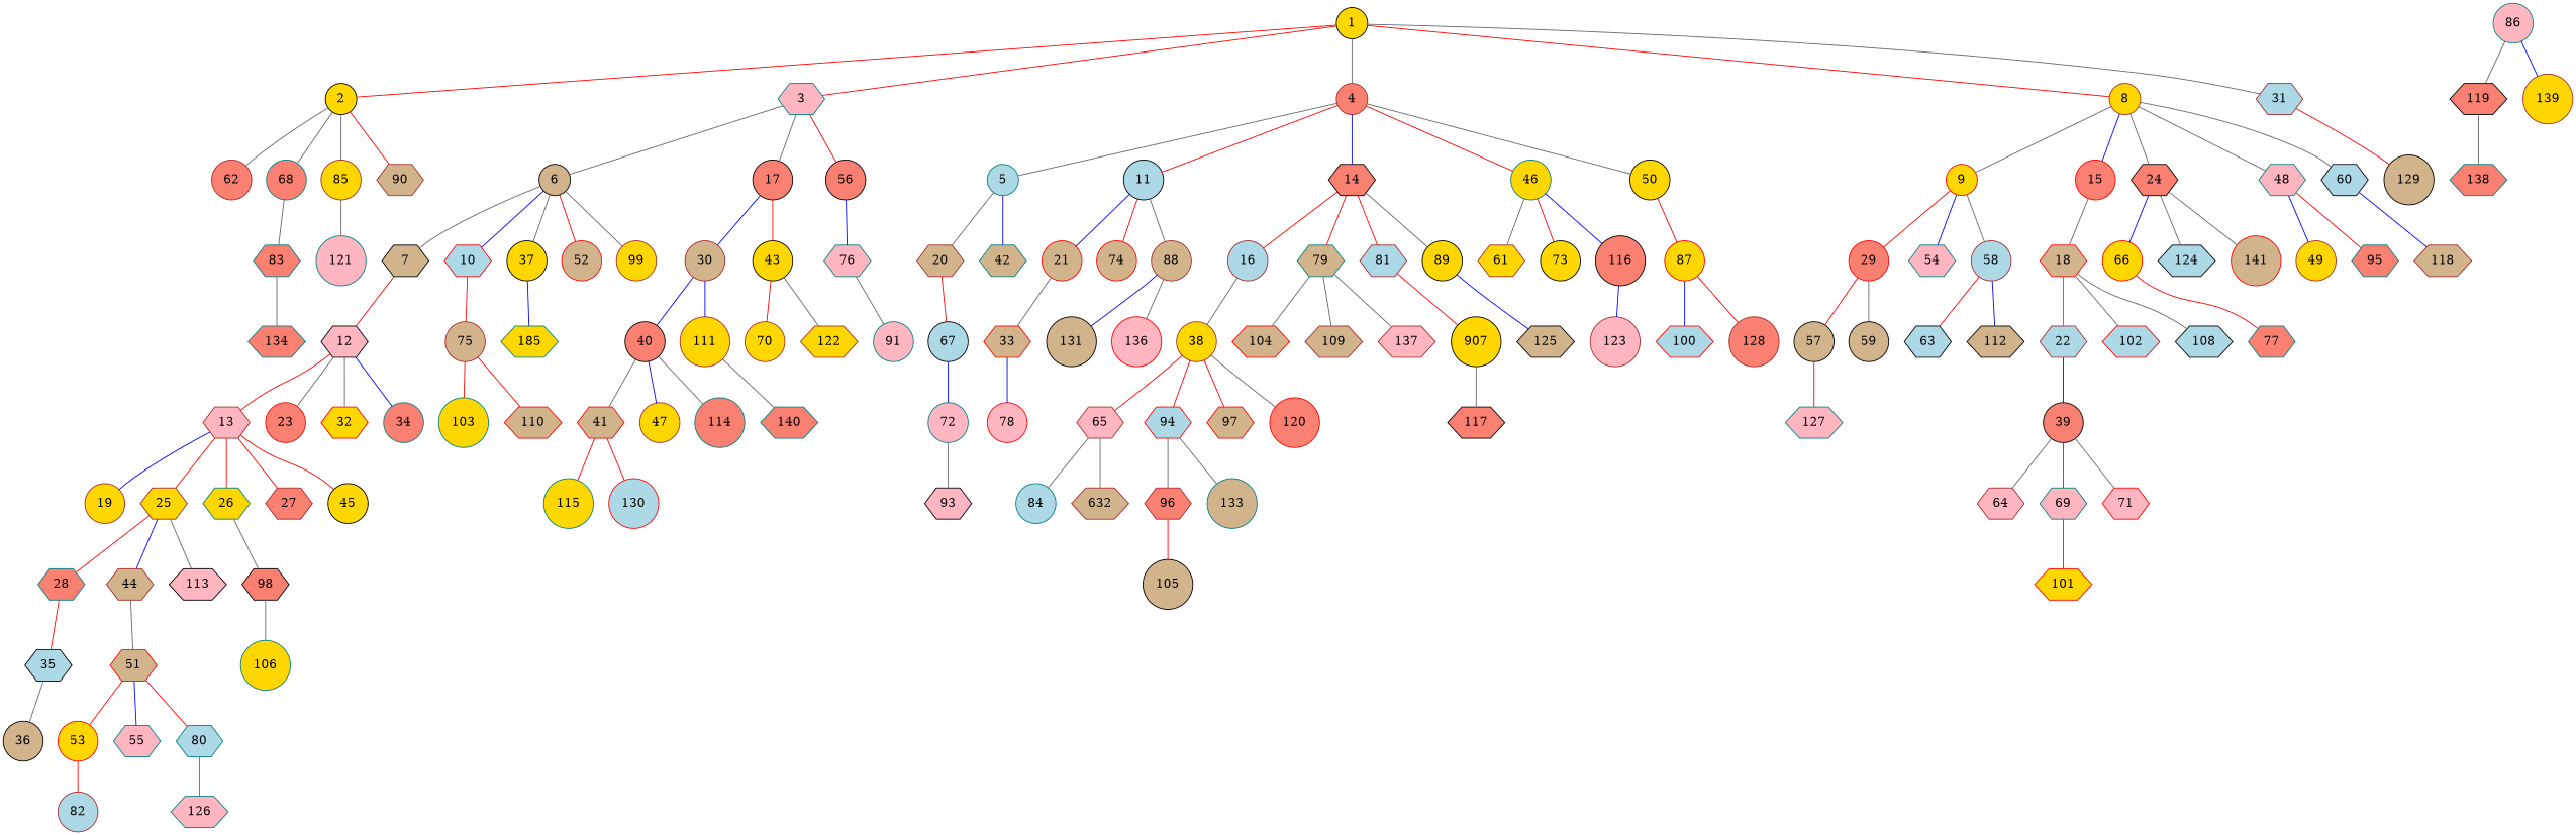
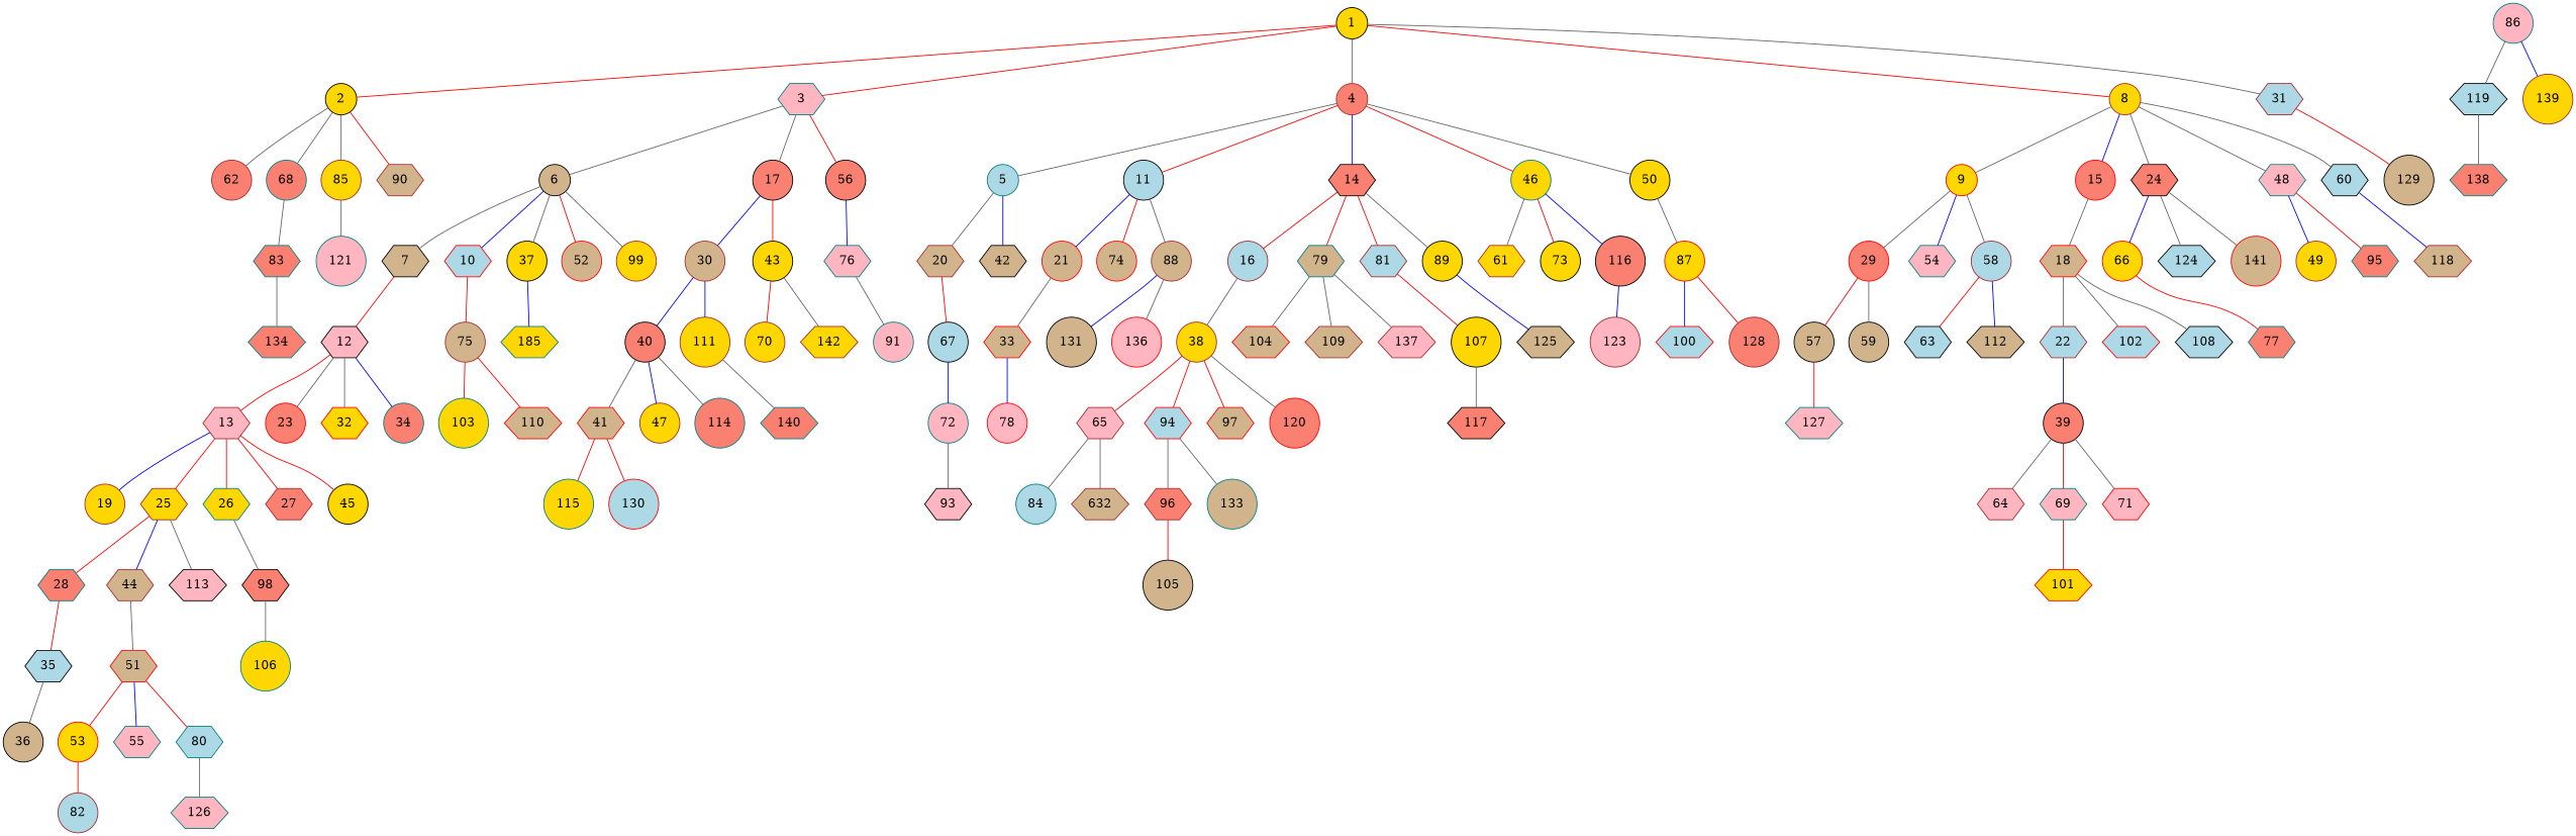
  graph {
    node [color=black fillcolor=gold shape=circle style=filled]
    edge [color=gray40]
    1
    2
    3 [color=teal fillcolor=lightpink shape=hexagon]
    4 [color=brown fillcolor=salmon]
    8 [color=brown]
    31 [color=brown fillcolor=lightblue shape=hexagon]
    62 [color=brown fillcolor=salmon]
    68 [color=teal fillcolor=salmon]
    85 [color=brown]
    90 [color=brown fillcolor=tan shape=hexagon]
    6 [fillcolor=tan]
    17 [fillcolor=salmon]
    56 [fillcolor=salmon]
    5 [color=teal fillcolor=lightblue]
    11 [fillcolor=lightblue]
    14 [fillcolor=salmon shape=hexagon]
    46 [color=teal]
    50
    9 [color=red]
    15 [color=red fillcolor=salmon]
    24 [fillcolor=salmon shape=hexagon]
    48 [color=teal fillcolor=lightpink shape=hexagon]
    60 [fillcolor=lightblue shape=hexagon]
    129 [fillcolor=tan]
    83 [color=teal fillcolor=salmon shape=hexagon]
    121 [color=teal fillcolor=lightpink]
    7 [fillcolor=tan shape=hexagon]
    10 [color=red fillcolor=lightblue shape=hexagon]
    37
    52 [color=red fillcolor=tan]
    99 [color=brown]
    30 [color=brown fillcolor=tan]
    43
    76 [color=teal fillcolor=lightpink shape=hexagon]
    20 [color=brown fillcolor=tan shape=hexagon]
-   42 [color=teal fillcolor=tan shape=hexagon]
+   42 [fillcolor=tan shape=hexagon]
    21 [color=red fillcolor=tan]
    74 [color=red fillcolor=tan]
    88 [color=brown fillcolor=tan]
    16 [color=brown fillcolor=lightblue]
    79 [color=teal fillcolor=tan shape=hexagon]
    81 [color=brown fillcolor=lightblue shape=hexagon]
    89
    61 [color=brown shape=hexagon]
    73
    116 [fillcolor=salmon]
    87 [color=red]
    67 [fillcolor=lightblue]
    12 [fillcolor=lightpink shape=hexagon]
    75 [color=brown fillcolor=tan]
    n51 [color=teal label=185 shape=hexagon]
    13 [color=brown fillcolor=lightpink shape=hexagon]
    23 [color=red fillcolor=salmon]
    32 [color=red shape=hexagon]
    34 [color=teal fillcolor=salmon]
    29 [color=red fillcolor=salmon]
    54 [color=teal fillcolor=lightpink shape=hexagon]
    58 [color=brown fillcolor=lightblue]
    18 [color=red fillcolor=tan shape=hexagon]
    66 [color=red]
    124 [fillcolor=lightblue shape=hexagon]
    141 [color=red fillcolor=tan]
    49 [color=brown]
    95 [color=teal fillcolor=salmon shape=hexagon]
    118 [color=brown fillcolor=tan shape=hexagon]
    57 [fillcolor=tan]
    59 [fillcolor=tan]
    63 [fillcolor=lightblue shape=hexagon]
    112 [fillcolor=tan shape=hexagon]
    103 [color=teal]
    110 [color=red fillcolor=tan shape=hexagon]
    33 [color=red fillcolor=tan shape=hexagon]
    131 [fillcolor=tan]
    136 [color=red fillcolor=lightpink]
    19 [color=brown]
    25 [color=brown shape=hexagon]
    26 [color=teal shape=hexagon]
    27 [color=brown fillcolor=salmon shape=hexagon]
    45
    28 [color=teal fillcolor=salmon shape=hexagon]
    44 [color=brown fillcolor=tan shape=hexagon]
    113 [fillcolor=lightpink shape=hexagon]
    98 [fillcolor=salmon shape=hexagon]
    38 [color=brown]
    104 [color=red fillcolor=tan shape=hexagon]
    109 [color=brown fillcolor=tan shape=hexagon]
    137 [color=brown fillcolor=lightpink shape=hexagon]
-   107 [label=907]
+   107
    125 [fillcolor=tan shape=hexagon]
    22 [color=brown fillcolor=lightblue shape=hexagon]
    102 [color=red fillcolor=lightblue shape=hexagon]
    108 [fillcolor=lightblue shape=hexagon]
    65 [color=brown fillcolor=lightpink shape=hexagon]
    94 [color=red fillcolor=lightblue shape=hexagon]
    97 [color=red fillcolor=tan shape=hexagon]
    120 [color=red fillcolor=salmon]
    40 [fillcolor=salmon]
    111 [color=brown]
    70 [color=brown]
-   122 [color=brown shape=hexagon]
+   122 [color=brown shape=hexagon label=142]
    39 [fillcolor=salmon]
    72 [color=teal fillcolor=lightpink]
    86 [color=teal fillcolor=lightpink]
-   119 [fillcolor=salmon shape=hexagon]
+   119 [fillcolor=lightblue shape=hexagon]
    139 [color=brown]
    78 [color=red fillcolor=lightpink]
    64 [color=brown fillcolor=lightpink shape=hexagon]
    69 [color=teal fillcolor=lightpink shape=hexagon]
    71 [color=red fillcolor=lightpink shape=hexagon]
    77 [color=teal fillcolor=salmon shape=hexagon]
    35 [fillcolor=lightblue shape=hexagon]
    51 [color=red fillcolor=tan shape=hexagon]
    106 [color=teal]
    36 [fillcolor=tan]
    127 [color=teal fillcolor=lightpink shape=hexagon]
    41 [color=red fillcolor=tan shape=hexagon]
    47 [color=brown]
    114 [color=teal fillcolor=salmon]
    140 [color=teal fillcolor=salmon shape=hexagon]
    84 [color=teal fillcolor=lightblue]
    n121 [color=brown fillcolor=tan label=632 shape=hexagon]
    96 [color=brown fillcolor=salmon shape=hexagon]
    133 [color=teal fillcolor=tan]
    101 [color=red shape=hexagon]
    115 [color=teal]
    130 [color=red fillcolor=lightblue]
    53 [color=red]
    55 [color=teal fillcolor=lightpink shape=hexagon]
    80 [color=teal fillcolor=lightblue shape=hexagon]
    123 [color=brown fillcolor=lightpink]
    100 [color=red fillcolor=lightblue shape=hexagon]
    128 [color=brown fillcolor=salmon]
    82 [color=brown fillcolor=lightblue]
    126 [color=teal fillcolor=lightpink shape=hexagon]
    91 [color=teal fillcolor=lightpink]
    93 [fillcolor=lightpink shape=hexagon]
    134 [color=teal fillcolor=salmon shape=hexagon]
    117 [fillcolor=salmon shape=hexagon]
    138 [color=teal fillcolor=salmon shape=hexagon]
    105 [fillcolor=tan]
    1 -- 2 [color=red]
    1 -- 3 [color=red]
    1 -- 4
    1 -- 8 [color=red]
    1 -- 31
    2 -- 62
    2 -- 68
    2 -- 85
    2 -- 90 [color=red]
    3 -- 6
    3 -- 17
    3 -- 56 [color=red]
    4 -- 5
    4 -- 11 [color=red]
    4 -- 14 [color=blue]
    4 -- 46 [color=red]
    4 -- 50
    8 -- 9
    8 -- 15 [color=blue]
    8 -- 24
    8 -- 48
    8 -- 60
    31 -- 129 [color=red]
    68 -- 83
    85 -- 121
    6 -- 7
    6 -- 10 [color=blue]
    6 -- 37
    6 -- 52 [color=red]
    6 -- 99
    17 -- 30 [color=blue]
    17 -- 43 [color=red]
    56 -- 76 [color=blue]
    5 -- 20
    5 -- 42 [color=blue]
    11 -- 21 [color=blue]
    11 -- 74 [color=red]
    11 -- 88
    14 -- 16 [color=red]
    14 -- 79 [color=red]
    14 -- 81 [color=red]
    14 -- 89
    46 -- 61
    46 -- 73 [color=red]
    46 -- 116 [color=blue]
-   50 -- 87 [color=red]
-   9 -- 29 [color=red]
+   50 -- 87
+   9 -- 29
    9 -- 54 [color=blue]
    9 -- 58
    15 -- 18
    24 -- 66 [color=blue]
    24 -- 124
    24 -- 141
    48 -- 49 [color=blue]
    48 -- 95 [color=red]
    60 -- 118 [color=blue]
    83 -- 134
    7 -- 12 [color=red]
    10 -- 75 [color=red]
    37 -- n51 [color=blue]
    30 -- 40 [color=blue]
    30 -- 111 [color=blue]
    43 -- 70 [color=red]
    43 -- 122
    76 -- 91
    20 -- 67 [color=red]
    21 -- 33
    88 -- 131 [color=blue]
    88 -- 136
    16 -- 38
    79 -- 104
    79 -- 109
    79 -- 137
    81 -- 107 [color=red]
    89 -- 125 [color=blue]
    116 -- 123 [color=blue]
    87 -- 100 [color=blue]
    87 -- 128 [color=red]
    67 -- 72 [color=blue]
    12 -- 13 [color=red]
    12 -- 23
    12 -- 32
    12 -- 34 [color=blue]
    75 -- 103 [color=red]
    75 -- 110 [color=red]
    13 -- 19 [color=blue]
    13 -- 25 [color=red]
    13 -- 26 [color=red]
    13 -- 27 [color=red]
    13 -- 45 [color=red]
    29 -- 57 [color=red]
    29 -- 59
    58 -- 63 [color=red]
    58 -- 112 [color=blue]
    18 -- 22
    18 -- 102
    18 -- 108
    66 -- 77 [color=red]
    57 -- 127 [color=red]
    33 -- 78 [color=blue]
    25 -- 28 [color=red]
    25 -- 44 [color=blue]
    25 -- 113
    26 -- 98
    28 -- 35 [color=red]
    44 -- 51
    98 -- 106
    38 -- 65 [color=red]
    38 -- 94 [color=red]
    38 -- 97 [color=red]
    38 -- 120
    107 -- 117
    22 -- 39 [color=blue]
    65 -- 84
    65 -- n121
    94 -- 96
    94 -- 133
    40 -- 41
    40 -- 47 [color=blue]
    40 -- 114
    111 -- 140
    39 -- 64
    39 -- 69 [color=red]
    39 -- 71
    72 -- 93
    86 -- 119
    86 -- 139 [color=blue]
    119 -- 138
    69 -- 101 [color=red]
    35 -- 36
    51 -- 53 [color=red]
    51 -- 55 [color=blue]
    51 -- 80 [color=red]
    41 -- 115 [color=red]
    41 -- 130 [color=red]
    96 -- 105 [color=red]
    53 -- 82 [color=red]
    80 -- 126
  }
